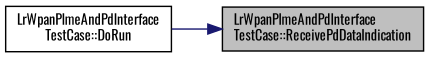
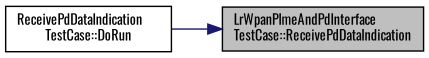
  digraph {
    rankdir=RL
    fontname=Oswald
    node [color=black fontname=Oswald fontsize=10 shape=record style=filled]
    n1 [fillcolor=grey75 fontcolor=black height=0.2 label="LrWpanPlmeAndPdInterface\lTestCase::ReceivePdDataIndication" width=0.4]
-   n2 [fillcolor=white height=0.2 label="LrWpanPlmeAndPdInterface\lTestCase::DoRun" width=0.4]
+   n2 [fillcolor=white height=0.2 label="ReceivePdDataIndication\lTestCase::DoRun" width=0.4]
    n1 -> n2 [color=midnightblue dir=back fontname=Oswald fontsize=10 labelfontname=Helvetica labelfontsize=10 style=solid]
  }
